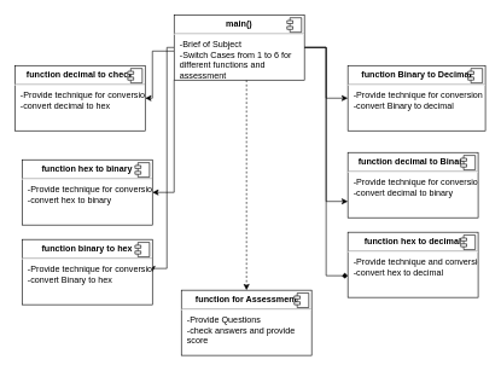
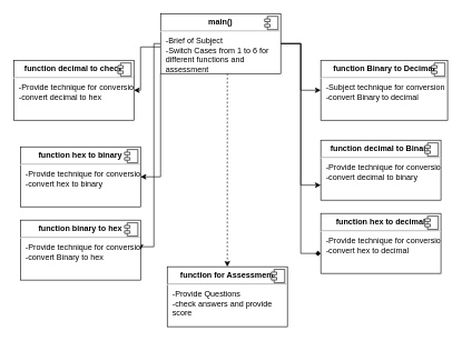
  <mxCell id="0" />
  <mxCell id="1" parent="0" />
  <mxCell id="2" value="" style="edgeStyle=orthogonalEdgeStyle;rounded=0;orthogonalLoop=1;jettySize=auto;html=1;" edge="1" parent="1" source="9" target="11"><mxGeometry relative="1" as="geometry" /></mxCell>
  <mxCell id="3" style="edgeStyle=orthogonalEdgeStyle;rounded=0;orthogonalLoop=1;jettySize=auto;html=1;entryX=0.5;entryY=0;entryDx=0;entryDy=0;dashed=1;" edge="1" parent="1" source="9" target="23"><mxGeometry relative="1" as="geometry"><Array as="points"><mxPoint x="340" y="340" /><mxPoint x="340" y="340" /></Array></mxGeometry></mxCell>
  <mxCell id="4" style="edgeStyle=orthogonalEdgeStyle;rounded=0;orthogonalLoop=1;jettySize=auto;html=1;entryX=0;entryY=0.75;entryDx=0;entryDy=0;" edge="1" parent="1" source="9" target="17"><mxGeometry relative="1" as="geometry"><mxPoint x="420" y="330" as="targetPoint" /></mxGeometry></mxCell>
  <mxCell id="5" style="edgeStyle=orthogonalEdgeStyle;rounded=0;orthogonalLoop=1;jettySize=auto;html=1;entryX=1;entryY=0.5;entryDx=0;entryDy=0;" edge="1" parent="1" source="9" target="13"><mxGeometry relative="1" as="geometry"><Array as="points"><mxPoint x="210" y="70" /><mxPoint x="210" y="135" /></Array></mxGeometry></mxCell>
  <mxCell id="6" style="edgeStyle=orthogonalEdgeStyle;rounded=0;orthogonalLoop=1;jettySize=auto;html=1;exitX=0;exitY=1;exitDx=0;exitDy=0;entryX=1;entryY=0.5;entryDx=0;entryDy=0;" edge="1" parent="1" source="9" target="19"><mxGeometry relative="1" as="geometry" /></mxCell>
  <mxCell id="7" style="edgeStyle=orthogonalEdgeStyle;rounded=0;orthogonalLoop=1;jettySize=auto;html=1;entryX=0;entryY=0.5;entryDx=0;entryDy=0;" edge="1" parent="1" source="9" target="21"><mxGeometry relative="1" as="geometry"><mxPoint x="220" y="370" as="targetPoint" /><Array as="points"><mxPoint x="230" y="65" /><mxPoint x="230" y="370" /><mxPoint x="210" y="370" /></Array></mxGeometry></mxCell>
  <mxCell id="8" style="edgeStyle=orthogonalEdgeStyle;rounded=0;orthogonalLoop=1;jettySize=auto;html=1;entryX=0;entryY=0.667;entryDx=0;entryDy=0;entryPerimeter=0;endArrow=diamond;" edge="1" parent="1" source="9" target="15"><mxGeometry relative="1" as="geometry" /></mxCell>
  <mxCell id="9" value="&lt;p style=&quot;margin: 0px ; margin-top: 6px ; text-align: center&quot;&gt;&lt;b&gt;main()&lt;/b&gt;&lt;/p&gt;&lt;hr&gt;&lt;p style=&quot;margin: 0px ; margin-left: 8px&quot;&gt;-Brief of Subject&lt;/p&gt;&lt;p style=&quot;margin: 0px ; margin-left: 8px&quot;&gt;-Switch Cases from 1 to 6 for&amp;nbsp;&lt;/p&gt;&lt;p style=&quot;margin: 0px ; margin-left: 8px&quot;&gt;different functions and&amp;nbsp;&lt;/p&gt;&lt;p style=&quot;margin: 0px ; margin-left: 8px&quot;&gt;assessment&lt;/p&gt;" style="align=left;overflow=fill;html=1;dropTarget=0;" vertex="1" parent="1"><mxGeometry x="240" y="20" width="180" height="90" as="geometry" /></mxCell>
  <mxCell id="10" value="" style="shape=component;jettyWidth=8;jettyHeight=4;" vertex="1" parent="9"><mxGeometry x="1" width="20" height="20" relative="1" as="geometry"><mxPoint x="-24" y="4" as="offset" /></mxGeometry></mxCell>
- <mxCell id="11" value="&lt;p style=&quot;margin: 0px ; margin-top: 6px ; text-align: center&quot;&gt;&lt;b&gt;function Binary to Decimal&lt;/b&gt;&lt;/p&gt;&lt;hr&gt;&lt;p style=&quot;margin: 0px ; margin-left: 8px&quot;&gt;-Provide technique for conversion&lt;/p&gt;&lt;p style=&quot;margin: 0px ; margin-left: 8px&quot;&gt;-convert Binary to decimal&lt;/p&gt;" style="align=left;overflow=fill;html=1;dropTarget=0;" vertex="1" parent="1"><mxGeometry x="480" y="90" width="190" height="90" as="geometry" /></mxCell>
+ <mxCell id="11" value="&lt;p style=&quot;margin: 0px ; margin-top: 6px ; text-align: center&quot;&gt;&lt;b&gt;function Binary to Decimal&lt;/b&gt;&lt;/p&gt;&lt;hr&gt;&lt;p style=&quot;margin: 0px ; margin-left: 8px&quot;&gt;-Subject technique for conversion&lt;/p&gt;&lt;p style=&quot;margin: 0px ; margin-left: 8px&quot;&gt;-convert Binary to decimal&lt;/p&gt;" style="align=left;overflow=fill;html=1;dropTarget=0;" vertex="1" parent="1"><mxGeometry x="480" y="90" width="190" height="90" as="geometry" /></mxCell>
  <mxCell id="12" value="" style="shape=component;jettyWidth=8;jettyHeight=4;" vertex="1" parent="11"><mxGeometry x="1" width="20" height="20" relative="1" as="geometry"><mxPoint x="-24" y="4" as="offset" /></mxGeometry></mxCell>
  <mxCell id="13" value="&lt;p style=&quot;margin: 0px ; margin-top: 6px ; text-align: center&quot;&gt;&lt;b&gt;function decimal to check&lt;/b&gt;&lt;/p&gt;&lt;hr&gt;&lt;p style=&quot;margin: 0px ; margin-left: 8px&quot;&gt;-&lt;span&gt;Provide technique for conversion&lt;/span&gt;&lt;/p&gt;&lt;p style=&quot;margin: 0px 0px 0px 8px&quot;&gt;-convert decimal to hex&lt;/p&gt;" style="align=left;overflow=fill;html=1;dropTarget=0;" vertex="1" parent="1"><mxGeometry x="20" y="90" width="180" height="90" as="geometry" /></mxCell>
  <mxCell id="14" value="" style="shape=component;jettyWidth=8;jettyHeight=4;" vertex="1" parent="13"><mxGeometry x="1" width="20" height="20" relative="1" as="geometry"><mxPoint x="-24" y="4" as="offset" /></mxGeometry></mxCell>
- <mxCell id="15" value="&lt;p style=&quot;margin: 0px ; margin-top: 6px ; text-align: center&quot;&gt;&lt;b&gt;function hex to decimal&lt;/b&gt;&lt;/p&gt;&lt;hr&gt;&lt;p style=&quot;margin: 0px ; margin-left: 8px&quot;&gt;-&lt;span&gt;Provide technique and conversion&lt;/span&gt;&lt;/p&gt;&lt;p style=&quot;margin: 0px 0px 0px 8px&quot;&gt;-convert hex to decimal&lt;/p&gt;" style="align=left;overflow=fill;html=1;dropTarget=0;" vertex="1" parent="1"><mxGeometry x="480" y="320" width="180" height="90" as="geometry" /></mxCell>
+ <mxCell id="15" value="&lt;p style=&quot;margin: 0px ; margin-top: 6px ; text-align: center&quot;&gt;&lt;b&gt;function hex to decimal&lt;/b&gt;&lt;/p&gt;&lt;hr&gt;&lt;p style=&quot;margin: 0px ; margin-left: 8px&quot;&gt;-&lt;span&gt;Provide technique for conversion&lt;/span&gt;&lt;/p&gt;&lt;p style=&quot;margin: 0px 0px 0px 8px&quot;&gt;-convert hex to decimal&lt;/p&gt;" style="align=left;overflow=fill;html=1;dropTarget=0;" vertex="1" parent="1"><mxGeometry x="480" y="320" width="180" height="90" as="geometry" /></mxCell>
  <mxCell id="16" value="" style="shape=component;jettyWidth=8;jettyHeight=4;" vertex="1" parent="15"><mxGeometry x="1" width="20" height="20" relative="1" as="geometry"><mxPoint x="-24" y="4" as="offset" /></mxGeometry></mxCell>
  <mxCell id="17" value="&lt;p style=&quot;margin: 0px ; margin-top: 6px ; text-align: center&quot;&gt;&lt;b&gt;function decimal to Binary&lt;/b&gt;&lt;/p&gt;&lt;hr&gt;&lt;p style=&quot;margin: 0px ; margin-left: 8px&quot;&gt;-&lt;span&gt;Provide technique for conversion&lt;/span&gt;&lt;/p&gt;&lt;p style=&quot;margin: 0px 0px 0px 8px&quot;&gt;-convert decimal to binary&lt;/p&gt;" style="align=left;overflow=fill;html=1;dropTarget=0;" vertex="1" parent="1"><mxGeometry x="480" y="210" width="180" height="90" as="geometry" /></mxCell>
  <mxCell id="18" value="" style="shape=component;jettyWidth=8;jettyHeight=4;" vertex="1" parent="17"><mxGeometry x="1" width="20" height="20" relative="1" as="geometry"><mxPoint x="-24" y="4" as="offset" /></mxGeometry></mxCell>
  <mxCell id="19" value="&lt;p style=&quot;margin: 0px ; margin-top: 6px ; text-align: center&quot;&gt;&lt;b&gt;function hex to binary&lt;/b&gt;&lt;/p&gt;&lt;hr&gt;&lt;p style=&quot;margin: 0px ; margin-left: 8px&quot;&gt;-&lt;span&gt;Provide technique for conversion&lt;/span&gt;&lt;/p&gt;&lt;p style=&quot;margin: 0px 0px 0px 8px&quot;&gt;-convert hex to binary&lt;/p&gt;" style="align=left;overflow=fill;html=1;dropTarget=0;" vertex="1" parent="1"><mxGeometry x="30" y="220" width="180" height="90" as="geometry" /></mxCell>
  <mxCell id="20" value="" style="shape=component;jettyWidth=8;jettyHeight=4;" vertex="1" parent="19"><mxGeometry x="1" width="20" height="20" relative="1" as="geometry"><mxPoint x="-24" y="4" as="offset" /></mxGeometry></mxCell>
  <mxCell id="21" value="&lt;p style=&quot;margin: 0px ; margin-top: 6px ; text-align: center&quot;&gt;&lt;b&gt;function binary to hex&lt;/b&gt;&lt;/p&gt;&lt;hr&gt;&lt;p style=&quot;margin: 0px ; margin-left: 8px&quot;&gt;-&lt;span&gt;Provide technique for conversion&lt;/span&gt;&lt;/p&gt;&lt;p style=&quot;margin: 0px 0px 0px 8px&quot;&gt;-convert Binary to hex&lt;/p&gt;" style="align=left;overflow=fill;html=1;dropTarget=0;direction=west;" vertex="1" parent="1"><mxGeometry x="30" y="330" width="180" height="90" as="geometry" /></mxCell>
  <mxCell id="22" value="" style="shape=component;jettyWidth=8;jettyHeight=4;" vertex="1" parent="21"><mxGeometry x="1" width="20" height="20" relative="1" as="geometry"><mxPoint x="-24" y="4" as="offset" /></mxGeometry></mxCell>
  <mxCell id="23" value="&lt;p style=&quot;margin: 0px ; margin-top: 6px ; text-align: center&quot;&gt;&lt;b&gt;function for Assessment&lt;/b&gt;&lt;/p&gt;&lt;hr&gt;&lt;p style=&quot;margin: 0px ; margin-left: 8px&quot;&gt;-Provide Questions&lt;/p&gt;&lt;p style=&quot;margin: 0px ; margin-left: 8px&quot;&gt;-check answers and provide&amp;nbsp;&lt;/p&gt;&lt;p style=&quot;margin: 0px ; margin-left: 8px&quot;&gt;score&lt;/p&gt;" style="align=left;overflow=fill;html=1;dropTarget=0;" vertex="1" parent="1"><mxGeometry x="250" y="400" width="180" height="90" as="geometry" /></mxCell>
  <mxCell id="24" value="" style="shape=component;jettyWidth=8;jettyHeight=4;" vertex="1" parent="23"><mxGeometry x="1" width="20" height="20" relative="1" as="geometry"><mxPoint x="-24" y="4" as="offset" /></mxGeometry></mxCell>
